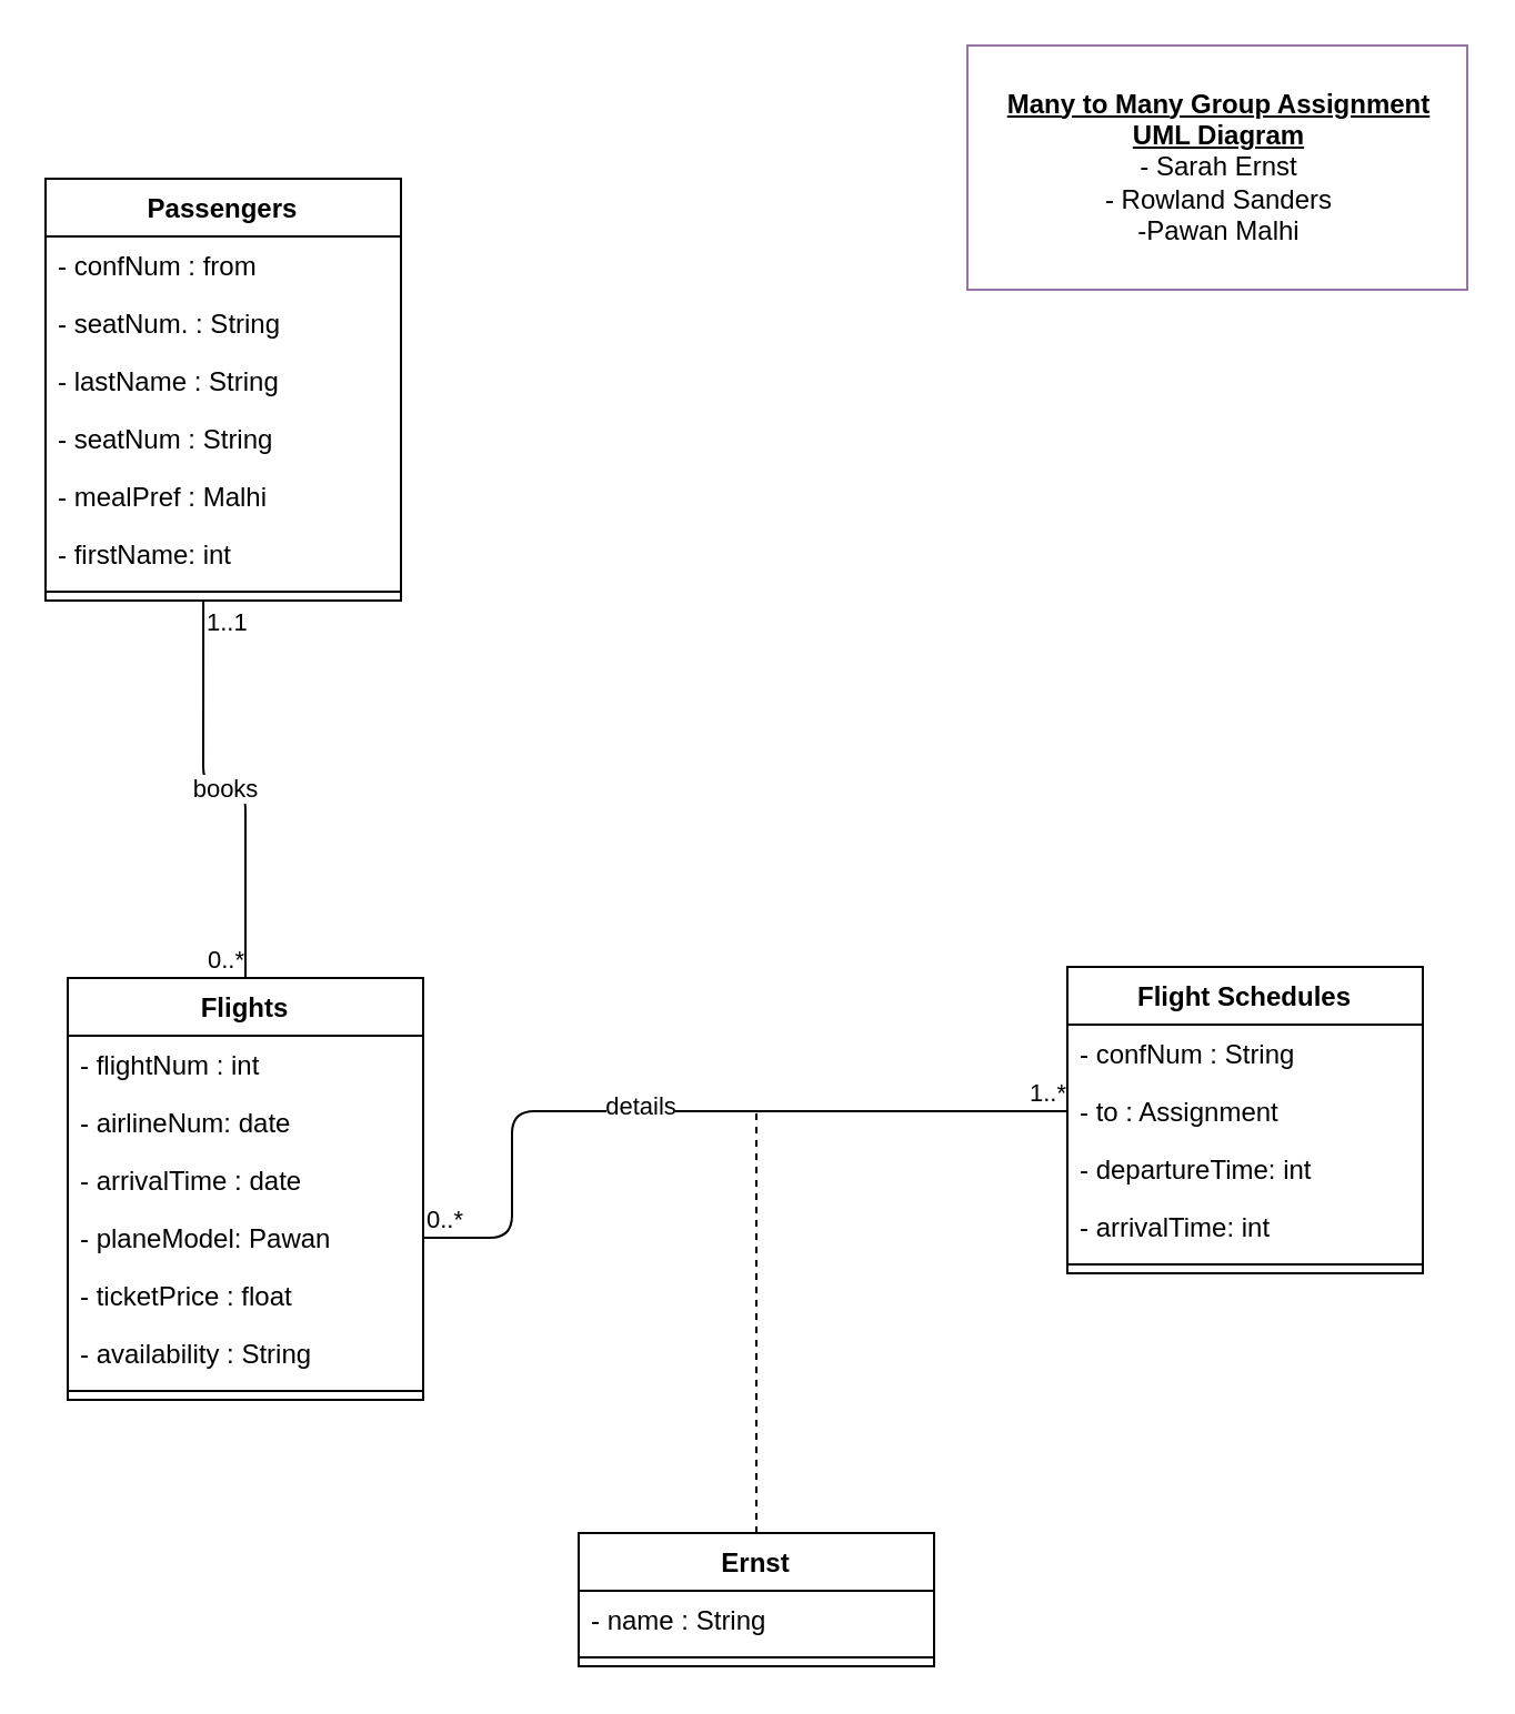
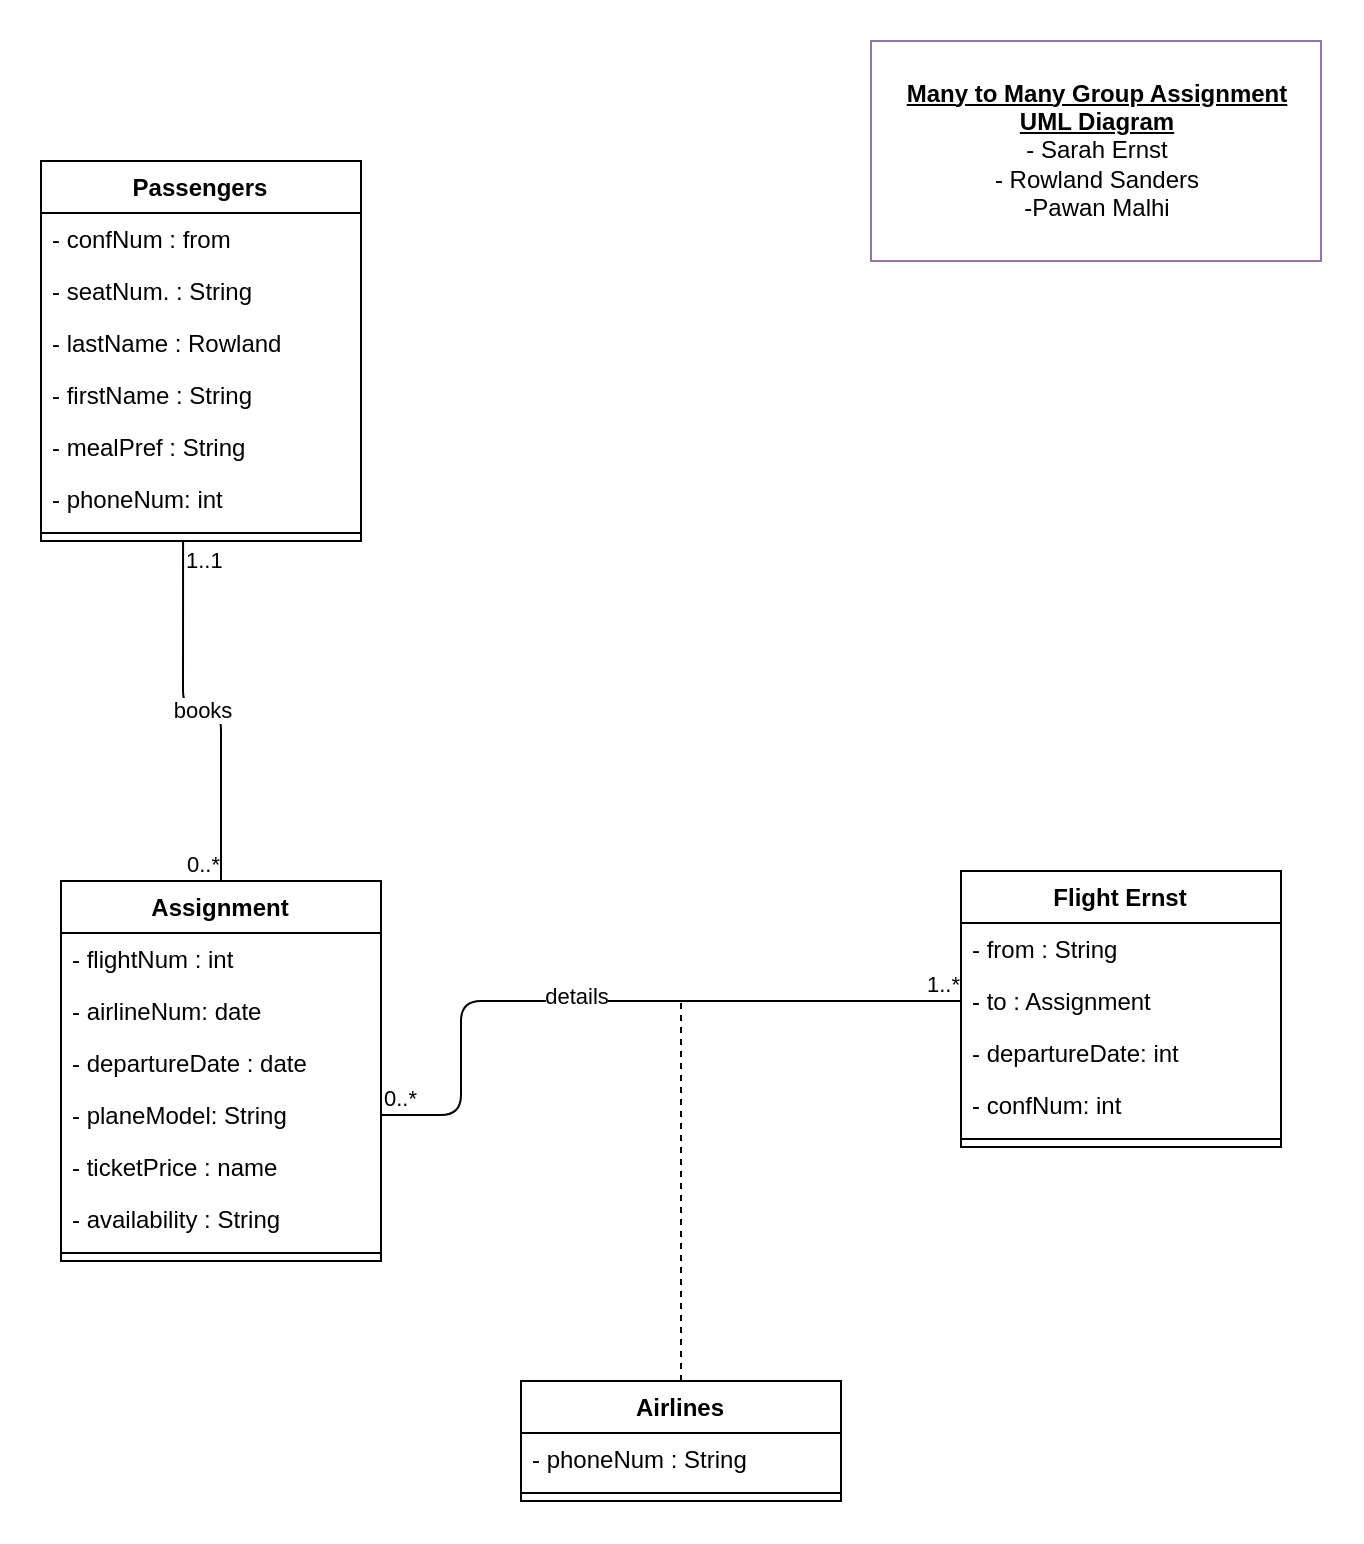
  <mxCell id="0" />
  <mxCell id="1" parent="0" />
  <mxCell id="2" value="&lt;b&gt;&lt;u&gt;Many to Many Group Assignment&lt;br&gt;UML Diagram&lt;/u&gt;&lt;/b&gt;&lt;br&gt;- Sarah Ernst&lt;br&gt;- Rowland Sanders&lt;br&gt;-Pawan Malhi" style="html=1;fillColor=#ffffff;strokeColor=#9673a6;" parent="1" vertex="1"><mxGeometry x="435" y="20" width="225" height="110" as="geometry" /></mxCell>
- <mxCell id="3" value="Ernst" style="swimlane;fontStyle=1;align=center;verticalAlign=top;childLayout=stackLayout;horizontal=1;startSize=26;horizontalStack=0;resizeParent=1;resizeParentMax=0;resizeLast=0;collapsible=1;marginBottom=0;" vertex="1" parent="1"><mxGeometry x="260" y="690" width="160" height="60" as="geometry" /></mxCell>
- <mxCell id="4" value="- name : String" style="text;strokeColor=none;fillColor=none;align=left;verticalAlign=top;spacingLeft=4;spacingRight=4;overflow=hidden;rotatable=0;points=[[0,0.5],[1,0.5]];portConstraint=eastwest;" vertex="1" parent="3"><mxGeometry y="26" width="160" height="26" as="geometry" /></mxCell>
+ <mxCell id="3" value="Airlines" style="swimlane;fontStyle=1;align=center;verticalAlign=top;childLayout=stackLayout;horizontal=1;startSize=26;horizontalStack=0;resizeParent=1;resizeParentMax=0;resizeLast=0;collapsible=1;marginBottom=0;" vertex="1" parent="1"><mxGeometry x="260" y="690" width="160" height="60" as="geometry" /></mxCell>
+ <mxCell id="4" value="- phoneNum : String" style="text;strokeColor=none;fillColor=none;align=left;verticalAlign=top;spacingLeft=4;spacingRight=4;overflow=hidden;rotatable=0;points=[[0,0.5],[1,0.5]];portConstraint=eastwest;" vertex="1" parent="3"><mxGeometry y="26" width="160" height="26" as="geometry" /></mxCell>
  <mxCell id="5" value="" style="line;strokeWidth=1;fillColor=none;align=left;verticalAlign=middle;spacingTop=-1;spacingLeft=3;spacingRight=3;rotatable=0;labelPosition=right;points=[];portConstraint=eastwest;" vertex="1" parent="3"><mxGeometry y="52" width="160" height="8" as="geometry" /></mxCell>
- <mxCell id="6" value="Flight Schedules" style="swimlane;fontStyle=1;align=center;verticalAlign=top;childLayout=stackLayout;horizontal=1;startSize=26;horizontalStack=0;resizeParent=1;resizeParentMax=0;resizeLast=0;collapsible=1;marginBottom=0;" vertex="1" parent="1"><mxGeometry x="480" y="435" width="160" height="138" as="geometry" /></mxCell>
- <mxCell id="7" value="- confNum : String" style="text;strokeColor=none;fillColor=none;align=left;verticalAlign=top;spacingLeft=4;spacingRight=4;overflow=hidden;rotatable=0;points=[[0,0.5],[1,0.5]];portConstraint=eastwest;" vertex="1" parent="6"><mxGeometry y="26" width="160" height="26" as="geometry" /></mxCell>
+ <mxCell id="6" value="Flight Ernst" style="swimlane;fontStyle=1;align=center;verticalAlign=top;childLayout=stackLayout;horizontal=1;startSize=26;horizontalStack=0;resizeParent=1;resizeParentMax=0;resizeLast=0;collapsible=1;marginBottom=0;" vertex="1" parent="1"><mxGeometry x="480" y="435" width="160" height="138" as="geometry" /></mxCell>
+ <mxCell id="7" value="- from : String" style="text;strokeColor=none;fillColor=none;align=left;verticalAlign=top;spacingLeft=4;spacingRight=4;overflow=hidden;rotatable=0;points=[[0,0.5],[1,0.5]];portConstraint=eastwest;" vertex="1" parent="6"><mxGeometry y="26" width="160" height="26" as="geometry" /></mxCell>
  <mxCell id="8" value="- to : Assignment" style="text;strokeColor=none;fillColor=none;align=left;verticalAlign=top;spacingLeft=4;spacingRight=4;overflow=hidden;rotatable=0;points=[[0,0.5],[1,0.5]];portConstraint=eastwest;" vertex="1" parent="6"><mxGeometry y="52" width="160" height="26" as="geometry" /></mxCell>
- <mxCell id="9" value="- departureTime: int" style="text;strokeColor=none;fillColor=none;align=left;verticalAlign=top;spacingLeft=4;spacingRight=4;overflow=hidden;rotatable=0;points=[[0,0.5],[1,0.5]];portConstraint=eastwest;" vertex="1" parent="6"><mxGeometry y="78" width="160" height="26" as="geometry" /></mxCell>
- <mxCell id="10" value="- arrivalTime: int" style="text;strokeColor=none;fillColor=none;align=left;verticalAlign=top;spacingLeft=4;spacingRight=4;overflow=hidden;rotatable=0;points=[[0,0.5],[1,0.5]];portConstraint=eastwest;" vertex="1" parent="6"><mxGeometry y="104" width="160" height="26" as="geometry" /></mxCell>
+ <mxCell id="9" value="- departureDate: int" style="text;strokeColor=none;fillColor=none;align=left;verticalAlign=top;spacingLeft=4;spacingRight=4;overflow=hidden;rotatable=0;points=[[0,0.5],[1,0.5]];portConstraint=eastwest;" vertex="1" parent="6"><mxGeometry y="78" width="160" height="26" as="geometry" /></mxCell>
+ <mxCell id="10" value="- confNum: int" style="text;strokeColor=none;fillColor=none;align=left;verticalAlign=top;spacingLeft=4;spacingRight=4;overflow=hidden;rotatable=0;points=[[0,0.5],[1,0.5]];portConstraint=eastwest;" vertex="1" parent="6"><mxGeometry y="104" width="160" height="26" as="geometry" /></mxCell>
  <mxCell id="11" value="" style="line;strokeWidth=1;fillColor=none;align=left;verticalAlign=middle;spacingTop=-1;spacingLeft=3;spacingRight=3;rotatable=0;labelPosition=right;points=[];portConstraint=eastwest;" vertex="1" parent="6"><mxGeometry y="130" width="160" height="8" as="geometry" /></mxCell>
- <mxCell id="12" value="Flights" style="swimlane;fontStyle=1;align=center;verticalAlign=top;childLayout=stackLayout;horizontal=1;startSize=26;horizontalStack=0;resizeParent=1;resizeParentMax=0;resizeLast=0;collapsible=1;marginBottom=0;" vertex="1" parent="1"><mxGeometry x="30" y="440" width="160" height="190" as="geometry" /></mxCell>
+ <mxCell id="12" value="Assignment" style="swimlane;fontStyle=1;align=center;verticalAlign=top;childLayout=stackLayout;horizontal=1;startSize=26;horizontalStack=0;resizeParent=1;resizeParentMax=0;resizeLast=0;collapsible=1;marginBottom=0;" vertex="1" parent="1"><mxGeometry x="30" y="440" width="160" height="190" as="geometry" /></mxCell>
  <mxCell id="13" value="- flightNum : int" style="text;strokeColor=none;fillColor=none;align=left;verticalAlign=top;spacingLeft=4;spacingRight=4;overflow=hidden;rotatable=0;points=[[0,0.5],[1,0.5]];portConstraint=eastwest;" vertex="1" parent="12"><mxGeometry y="26" width="160" height="26" as="geometry" /></mxCell>
  <mxCell id="14" value="- airlineNum: date" style="text;strokeColor=none;fillColor=none;align=left;verticalAlign=top;spacingLeft=4;spacingRight=4;overflow=hidden;rotatable=0;points=[[0,0.5],[1,0.5]];portConstraint=eastwest;" vertex="1" parent="12"><mxGeometry y="52" width="160" height="26" as="geometry" /></mxCell>
- <mxCell id="15" value="- arrivalTime : date" style="text;strokeColor=none;fillColor=none;align=left;verticalAlign=top;spacingLeft=4;spacingRight=4;overflow=hidden;rotatable=0;points=[[0,0.5],[1,0.5]];portConstraint=eastwest;" vertex="1" parent="12"><mxGeometry y="78" width="160" height="26" as="geometry" /></mxCell>
- <mxCell id="16" value="- planeModel: Pawan" style="text;strokeColor=none;fillColor=none;align=left;verticalAlign=top;spacingLeft=4;spacingRight=4;overflow=hidden;rotatable=0;points=[[0,0.5],[1,0.5]];portConstraint=eastwest;" vertex="1" parent="12"><mxGeometry y="104" width="160" height="26" as="geometry" /></mxCell>
- <mxCell id="17" value="- ticketPrice : float" style="text;strokeColor=none;fillColor=none;align=left;verticalAlign=top;spacingLeft=4;spacingRight=4;overflow=hidden;rotatable=0;points=[[0,0.5],[1,0.5]];portConstraint=eastwest;" vertex="1" parent="12"><mxGeometry y="130" width="160" height="26" as="geometry" /></mxCell>
+ <mxCell id="15" value="- departureDate : date" style="text;strokeColor=none;fillColor=none;align=left;verticalAlign=top;spacingLeft=4;spacingRight=4;overflow=hidden;rotatable=0;points=[[0,0.5],[1,0.5]];portConstraint=eastwest;" vertex="1" parent="12"><mxGeometry y="78" width="160" height="26" as="geometry" /></mxCell>
+ <mxCell id="16" value="- planeModel: String" style="text;strokeColor=none;fillColor=none;align=left;verticalAlign=top;spacingLeft=4;spacingRight=4;overflow=hidden;rotatable=0;points=[[0,0.5],[1,0.5]];portConstraint=eastwest;" vertex="1" parent="12"><mxGeometry y="104" width="160" height="26" as="geometry" /></mxCell>
+ <mxCell id="17" value="- ticketPrice : name" style="text;strokeColor=none;fillColor=none;align=left;verticalAlign=top;spacingLeft=4;spacingRight=4;overflow=hidden;rotatable=0;points=[[0,0.5],[1,0.5]];portConstraint=eastwest;" vertex="1" parent="12"><mxGeometry y="130" width="160" height="26" as="geometry" /></mxCell>
  <mxCell id="18" value="- availability : String" style="text;strokeColor=none;fillColor=none;align=left;verticalAlign=top;spacingLeft=4;spacingRight=4;overflow=hidden;rotatable=0;points=[[0,0.5],[1,0.5]];portConstraint=eastwest;" vertex="1" parent="12"><mxGeometry y="156" width="160" height="26" as="geometry" /></mxCell>
  <mxCell id="19" value="" style="line;strokeWidth=1;fillColor=none;align=left;verticalAlign=middle;spacingTop=-1;spacingLeft=3;spacingRight=3;rotatable=0;labelPosition=right;points=[];portConstraint=eastwest;" vertex="1" parent="12"><mxGeometry y="182" width="160" height="8" as="geometry" /></mxCell>
  <mxCell id="20" value="Passengers" style="swimlane;fontStyle=1;align=center;verticalAlign=top;childLayout=stackLayout;horizontal=1;startSize=26;horizontalStack=0;resizeParent=1;resizeParentMax=0;resizeLast=0;collapsible=1;marginBottom=0;" vertex="1" parent="1"><mxGeometry x="20" y="80" width="160" height="190" as="geometry" /></mxCell>
  <mxCell id="21" value="- confNum : from" style="text;strokeColor=none;fillColor=none;align=left;verticalAlign=top;spacingLeft=4;spacingRight=4;overflow=hidden;rotatable=0;points=[[0,0.5],[1,0.5]];portConstraint=eastwest;" vertex="1" parent="20"><mxGeometry y="26" width="160" height="26" as="geometry" /></mxCell>
  <mxCell id="22" value="- seatNum. : String" style="text;strokeColor=none;fillColor=none;align=left;verticalAlign=top;spacingLeft=4;spacingRight=4;overflow=hidden;rotatable=0;points=[[0,0.5],[1,0.5]];portConstraint=eastwest;" vertex="1" parent="20"><mxGeometry y="52" width="160" height="26" as="geometry" /></mxCell>
- <mxCell id="23" value="- lastName : String" style="text;strokeColor=none;fillColor=none;align=left;verticalAlign=top;spacingLeft=4;spacingRight=4;overflow=hidden;rotatable=0;points=[[0,0.5],[1,0.5]];portConstraint=eastwest;" vertex="1" parent="20"><mxGeometry y="78" width="160" height="26" as="geometry" /></mxCell>
- <mxCell id="24" value="- seatNum : String" style="text;strokeColor=none;fillColor=none;align=left;verticalAlign=top;spacingLeft=4;spacingRight=4;overflow=hidden;rotatable=0;points=[[0,0.5],[1,0.5]];portConstraint=eastwest;" vertex="1" parent="20"><mxGeometry y="104" width="160" height="26" as="geometry" /></mxCell>
- <mxCell id="25" value="- mealPref : Malhi" style="text;strokeColor=none;fillColor=none;align=left;verticalAlign=top;spacingLeft=4;spacingRight=4;overflow=hidden;rotatable=0;points=[[0,0.5],[1,0.5]];portConstraint=eastwest;" vertex="1" parent="20"><mxGeometry y="130" width="160" height="26" as="geometry" /></mxCell>
- <mxCell id="26" value="- firstName: int" style="text;strokeColor=none;fillColor=none;align=left;verticalAlign=top;spacingLeft=4;spacingRight=4;overflow=hidden;rotatable=0;points=[[0,0.5],[1,0.5]];portConstraint=eastwest;" vertex="1" parent="20"><mxGeometry y="156" width="160" height="26" as="geometry" /></mxCell>
+ <mxCell id="23" value="- lastName : Rowland" style="text;strokeColor=none;fillColor=none;align=left;verticalAlign=top;spacingLeft=4;spacingRight=4;overflow=hidden;rotatable=0;points=[[0,0.5],[1,0.5]];portConstraint=eastwest;" vertex="1" parent="20"><mxGeometry y="78" width="160" height="26" as="geometry" /></mxCell>
+ <mxCell id="24" value="- firstName : String" style="text;strokeColor=none;fillColor=none;align=left;verticalAlign=top;spacingLeft=4;spacingRight=4;overflow=hidden;rotatable=0;points=[[0,0.5],[1,0.5]];portConstraint=eastwest;" vertex="1" parent="20"><mxGeometry y="104" width="160" height="26" as="geometry" /></mxCell>
+ <mxCell id="25" value="- mealPref : String" style="text;strokeColor=none;fillColor=none;align=left;verticalAlign=top;spacingLeft=4;spacingRight=4;overflow=hidden;rotatable=0;points=[[0,0.5],[1,0.5]];portConstraint=eastwest;" vertex="1" parent="20"><mxGeometry y="130" width="160" height="26" as="geometry" /></mxCell>
+ <mxCell id="26" value="- phoneNum: int" style="text;strokeColor=none;fillColor=none;align=left;verticalAlign=top;spacingLeft=4;spacingRight=4;overflow=hidden;rotatable=0;points=[[0,0.5],[1,0.5]];portConstraint=eastwest;" vertex="1" parent="20"><mxGeometry y="156" width="160" height="26" as="geometry" /></mxCell>
  <mxCell id="27" value="" style="line;strokeWidth=1;fillColor=none;align=left;verticalAlign=middle;spacingTop=-1;spacingLeft=3;spacingRight=3;rotatable=0;labelPosition=right;points=[];portConstraint=eastwest;" vertex="1" parent="20"><mxGeometry y="182" width="160" height="8" as="geometry" /></mxCell>
  <mxCell id="28" value="" style="endArrow=none;html=1;edgeStyle=orthogonalEdgeStyle;entryX=0;entryY=0.5;entryDx=0;entryDy=0;" edge="1" parent="1" target="8"><mxGeometry relative="1" as="geometry"><mxPoint x="190" y="557" as="sourcePoint" /><mxPoint x="390" y="450" as="targetPoint" /><Array as="points"><mxPoint x="230" y="557" /><mxPoint x="230" y="500" /></Array></mxGeometry></mxCell>
  <mxCell id="29" value="0..*" style="edgeLabel;resizable=0;html=1;align=left;verticalAlign=bottom;" connectable="0" vertex="1" parent="28"><mxGeometry x="-1" relative="1" as="geometry" /></mxCell>
  <mxCell id="30" value="1..*" style="edgeLabel;resizable=0;html=1;align=right;verticalAlign=bottom;" connectable="0" vertex="1" parent="28"><mxGeometry x="1" relative="1" as="geometry" /></mxCell>
  <mxCell id="31" value="details" style="edgeLabel;html=1;align=center;verticalAlign=middle;resizable=0;points=[];" vertex="1" connectable="0" parent="28"><mxGeometry x="-0.112" y="3" relative="1" as="geometry"><mxPoint as="offset" /></mxGeometry></mxCell>
  <mxCell id="32" value="" style="endArrow=none;dashed=1;html=1;exitX=0.5;exitY=0;exitDx=0;exitDy=0;" edge="1" parent="1" source="3"><mxGeometry width="50" height="50" relative="1" as="geometry"><mxPoint x="250" y="430" as="sourcePoint" /><mxPoint x="340" y="500" as="targetPoint" /></mxGeometry></mxCell>
  <mxCell id="33" value="books" style="endArrow=none;html=1;edgeStyle=orthogonalEdgeStyle;exitX=0.444;exitY=1;exitDx=0;exitDy=0;exitPerimeter=0;entryX=0.5;entryY=0;entryDx=0;entryDy=0;" edge="1" parent="1" source="27" target="12"><mxGeometry relative="1" as="geometry"><mxPoint x="200" y="400" as="sourcePoint" /><mxPoint x="360" y="400" as="targetPoint" /></mxGeometry></mxCell>
  <mxCell id="34" value="1..1" style="edgeLabel;resizable=0;html=1;align=left;verticalAlign=bottom;" connectable="0" vertex="1" parent="33"><mxGeometry x="-1" relative="1" as="geometry"><mxPoint y="18" as="offset" /></mxGeometry></mxCell>
  <mxCell id="35" value="0..*" style="edgeLabel;resizable=0;html=1;align=right;verticalAlign=bottom;" connectable="0" vertex="1" parent="33"><mxGeometry x="1" relative="1" as="geometry" /></mxCell>
